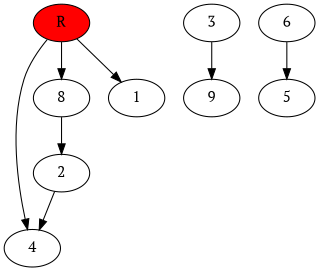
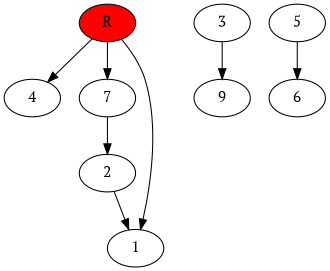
  digraph {
    fontname="PT Serif"
    node [fontname="PT Serif"]
    edge [fontname="PT Serif"]
    2
    4
    3
    9
    5
    6
-   8
+   8 [label=7]
    R [fillcolor="#ff0000" style=filled]
    1
-   2 -> 4
+   2 -> 1
    3 -> 9
-   6 -> 5
+   5 -> 6
    8 -> 2
    R -> 4
    R -> 8
    R -> 1
  }
